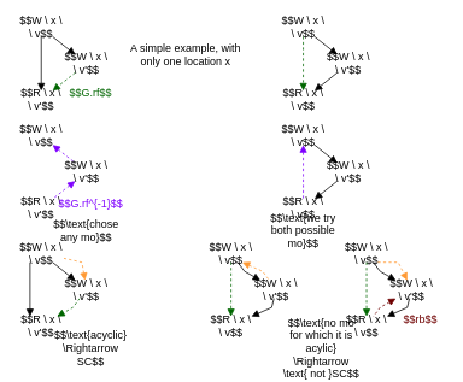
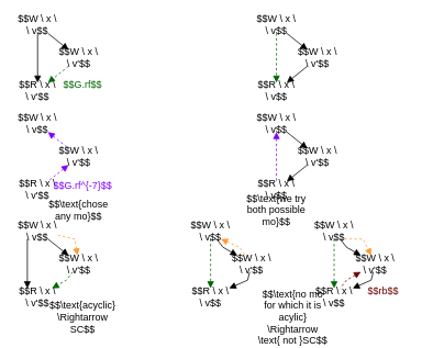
  <mxCell id="0" />
  <mxCell id="1" parent="0" />
  <mxCell id="2" style="edgeStyle=none;rounded=0;orthogonalLoop=1;jettySize=auto;html=1;exitX=0.5;exitY=1;exitDx=0;exitDy=0;entryX=0.5;entryY=0;entryDx=0;entryDy=0;strokeColor=#000000;fontColor=#FF9933;endArrow=block;endFill=1;" edge="1" parent="1" source="3" target="5"><mxGeometry relative="1" as="geometry" /></mxCell>
  <mxCell id="3" value="$$W \ x \ \ v$$" style="text;html=1;strokeColor=none;fillColor=none;align=center;verticalAlign=middle;whiteSpace=wrap;rounded=0;" vertex="1" parent="1"><mxGeometry x="20" y="20" width="50" height="20" as="geometry" /></mxCell>
  <mxCell id="4" value="$$W \ x \ \ v'$$" style="text;html=1;strokeColor=none;fillColor=none;align=center;verticalAlign=middle;whiteSpace=wrap;rounded=0;" vertex="1" parent="1"><mxGeometry x="70" y="60" width="50" height="20" as="geometry" /></mxCell>
  <mxCell id="5" value="$$R \ x \ \ v'$$" style="text;html=1;strokeColor=none;fillColor=none;align=center;verticalAlign=middle;whiteSpace=wrap;rounded=0;" vertex="1" parent="1"><mxGeometry x="20" y="100" width="50" height="20" as="geometry" /></mxCell>
  <mxCell id="6" style="rounded=0;orthogonalLoop=1;jettySize=auto;html=1;dashed=1;strokeColor=#006600;endArrow=block;endFill=1;" edge="1" parent="1" source="4" target="5"><mxGeometry relative="1" as="geometry"><mxPoint x="-134" y="60" as="sourcePoint" /><mxPoint x="-134" y="100" as="targetPoint" /></mxGeometry></mxCell>
  <mxCell id="7" style="edgeStyle=none;rounded=0;orthogonalLoop=1;jettySize=auto;html=1;dashed=1;strokeColor=#7F00FF;fontColor=#FF9933;endArrow=none;endFill=0;startArrow=block;startFill=1;" edge="1" parent="1" source="8" target="9"><mxGeometry relative="1" as="geometry" /></mxCell>
  <mxCell id="8" value="$$W \ x \ \ v$$" style="text;html=1;strokeColor=none;fillColor=none;align=center;verticalAlign=middle;whiteSpace=wrap;rounded=0;" vertex="1" parent="1"><mxGeometry x="20" y="140" width="50" height="20" as="geometry" /></mxCell>
  <mxCell id="9" value="$$W \ x \ \ v'$$" style="text;html=1;strokeColor=none;fillColor=none;align=center;verticalAlign=middle;whiteSpace=wrap;rounded=0;" vertex="1" parent="1"><mxGeometry x="70" y="180" width="50" height="20" as="geometry" /></mxCell>
  <mxCell id="10" value="$$R \ x \ \ v'$$" style="text;html=1;strokeColor=none;fillColor=none;align=center;verticalAlign=middle;whiteSpace=wrap;rounded=0;" vertex="1" parent="1"><mxGeometry x="20" y="220" width="50" height="20" as="geometry" /></mxCell>
  <mxCell id="11" style="rounded=0;orthogonalLoop=1;jettySize=auto;html=1;dashed=1;strokeColor=#7F00FF;endArrow=none;endFill=0;startArrow=block;startFill=1;" edge="1" parent="1" source="9" target="10"><mxGeometry relative="1" as="geometry"><mxPoint x="-134" y="180" as="sourcePoint" /><mxPoint x="-134" y="220" as="targetPoint" /></mxGeometry></mxCell>
- <mxCell id="12" value="$$G.rf^{-1}$$" style="text;html=1;strokeColor=none;fillColor=none;align=center;verticalAlign=middle;whiteSpace=wrap;rounded=0;fontColor=#7F00FF;" vertex="1" parent="1"><mxGeometry x="70" y="210" width="60" height="30" as="geometry" /></mxCell>
+ <mxCell id="12" value="$$G.rf^{-7}$$" style="text;html=1;strokeColor=none;fillColor=none;align=center;verticalAlign=middle;whiteSpace=wrap;rounded=0;fontColor=#7F00FF;" vertex="1" parent="1"><mxGeometry x="70" y="210" width="60" height="30" as="geometry" /></mxCell>
  <mxCell id="13" value="$$W \ x \ \ v$$" style="text;html=1;strokeColor=none;fillColor=none;align=center;verticalAlign=middle;whiteSpace=wrap;rounded=0;" vertex="1" parent="1"><mxGeometry x="20" y="270" width="50" height="20" as="geometry" /></mxCell>
  <mxCell id="14" value="$$W \ x \ \ v'$$" style="text;html=1;strokeColor=none;fillColor=none;align=center;verticalAlign=middle;whiteSpace=wrap;rounded=0;" vertex="1" parent="1"><mxGeometry x="70" y="310" width="50" height="20" as="geometry" /></mxCell>
  <mxCell id="15" value="$$R \ x \ \ v'$$" style="text;html=1;strokeColor=none;fillColor=none;align=center;verticalAlign=middle;whiteSpace=wrap;rounded=0;" vertex="1" parent="1"><mxGeometry x="20" y="350" width="50" height="20" as="geometry" /></mxCell>
  <mxCell id="16" style="edgeStyle=none;rounded=0;orthogonalLoop=1;jettySize=auto;html=1;dashed=1;strokeColor=#006600;fontColor=#FF9933;endArrow=block;endFill=1;" edge="1" parent="1" source="14" target="15"><mxGeometry relative="1" as="geometry"><mxPoint x="-202.5" y="300" as="sourcePoint" /><mxPoint x="-177.5" y="320" as="targetPoint" /><Array as="points"><mxPoint x="80" y="340" /></Array></mxGeometry></mxCell>
  <mxCell id="17" style="edgeStyle=none;rounded=0;orthogonalLoop=1;jettySize=auto;html=1;strokeColor=#000000;fontColor=#FF9933;endArrow=block;endFill=1;entryX=0.25;entryY=0;entryDx=0;entryDy=0;exitX=0.25;exitY=1;exitDx=0;exitDy=0;" edge="1" parent="1" source="13" target="15"><mxGeometry relative="1" as="geometry"><mxPoint x="-215" y="300" as="sourcePoint" /><mxPoint x="-215" y="360" as="targetPoint" /></mxGeometry></mxCell>
  <mxCell id="18" style="rounded=0;orthogonalLoop=1;jettySize=auto;html=1;dashed=1;strokeColor=#FF9933;endArrow=none;endFill=0;startArrow=block;startFill=1;" edge="1" parent="1" source="14" target="13"><mxGeometry relative="1" as="geometry"><mxPoint x="140" y="250" as="sourcePoint" /><mxPoint x="110" y="260" as="targetPoint" /><Array as="points"><mxPoint x="90" y="290" /></Array></mxGeometry></mxCell>
  <mxCell id="19" style="edgeStyle=none;rounded=0;orthogonalLoop=1;jettySize=auto;html=1;strokeColor=#000000;fontColor=#FF9933;endArrow=block;endFill=1;" edge="1" parent="1" source="3" target="4"><mxGeometry relative="1" as="geometry"><mxPoint x="55" y="50" as="sourcePoint" /><mxPoint x="55" y="110" as="targetPoint" /></mxGeometry></mxCell>
  <mxCell id="20" style="edgeStyle=none;rounded=0;orthogonalLoop=1;jettySize=auto;html=1;strokeColor=#000000;fontColor=#FF9933;endArrow=block;endFill=1;" edge="1" parent="1" source="13" target="14"><mxGeometry relative="1" as="geometry"><mxPoint x="42.5" y="300" as="sourcePoint" /><mxPoint x="42.5" y="360" as="targetPoint" /></mxGeometry></mxCell>
  <mxCell id="21" value="$$W \ x \ \ v$$" style="text;html=1;strokeColor=none;fillColor=none;align=center;verticalAlign=middle;whiteSpace=wrap;rounded=0;" vertex="1" parent="1"><mxGeometry x="310" y="20" width="50" height="20" as="geometry" /></mxCell>
  <mxCell id="22" value="$$W \ x \ \ v'$$" style="text;html=1;strokeColor=none;fillColor=none;align=center;verticalAlign=middle;whiteSpace=wrap;rounded=0;" vertex="1" parent="1"><mxGeometry x="360" y="60" width="50" height="20" as="geometry" /></mxCell>
  <mxCell id="23" value="$$R \ x \ \ v$$" style="text;html=1;strokeColor=none;fillColor=none;align=center;verticalAlign=middle;whiteSpace=wrap;rounded=0;" vertex="1" parent="1"><mxGeometry x="310" y="100" width="50" height="20" as="geometry" /></mxCell>
  <mxCell id="24" style="rounded=0;orthogonalLoop=1;jettySize=auto;html=1;dashed=1;strokeColor=#006600;endArrow=block;endFill=1;" edge="1" parent="1" source="21" target="23"><mxGeometry relative="1" as="geometry"><mxPoint x="156" y="60" as="sourcePoint" /><mxPoint x="156" y="100" as="targetPoint" /></mxGeometry></mxCell>
  <mxCell id="25" style="edgeStyle=none;rounded=0;orthogonalLoop=1;jettySize=auto;html=1;strokeColor=#000000;fontColor=#FF9933;endArrow=block;endFill=1;" edge="1" parent="1" source="21" target="22"><mxGeometry relative="1" as="geometry"><mxPoint x="345" y="50" as="sourcePoint" /><mxPoint x="345" y="110" as="targetPoint" /></mxGeometry></mxCell>
  <mxCell id="26" style="edgeStyle=none;rounded=0;orthogonalLoop=1;jettySize=auto;html=1;strokeColor=#000000;fontColor=#FF9933;endArrow=block;endFill=1;" edge="1" parent="1" source="22" target="23"><mxGeometry relative="1" as="geometry"><mxPoint x="357.5" y="50" as="sourcePoint" /><mxPoint x="382.5" y="70" as="targetPoint" /></mxGeometry></mxCell>
  <mxCell id="27" value="$$W \ x \ \ v$$" style="text;html=1;strokeColor=none;fillColor=none;align=center;verticalAlign=middle;whiteSpace=wrap;rounded=0;" vertex="1" parent="1"><mxGeometry x="310" y="140" width="50" height="20" as="geometry" /></mxCell>
  <mxCell id="28" value="$$W \ x \ \ v'$$" style="text;html=1;strokeColor=none;fillColor=none;align=center;verticalAlign=middle;whiteSpace=wrap;rounded=0;" vertex="1" parent="1"><mxGeometry x="360" y="180" width="50" height="20" as="geometry" /></mxCell>
  <mxCell id="29" value="$$R \ x \ \ v$$" style="text;html=1;strokeColor=none;fillColor=none;align=center;verticalAlign=middle;whiteSpace=wrap;rounded=0;" vertex="1" parent="1"><mxGeometry x="310" y="220" width="50" height="20" as="geometry" /></mxCell>
  <mxCell id="30" style="rounded=0;orthogonalLoop=1;jettySize=auto;html=1;dashed=1;strokeColor=#7F00FF;endArrow=none;endFill=0;startArrow=block;startFill=1;" edge="1" parent="1" source="27" target="29"><mxGeometry relative="1" as="geometry"><mxPoint x="156" y="180" as="sourcePoint" /><mxPoint x="156" y="220" as="targetPoint" /></mxGeometry></mxCell>
  <mxCell id="31" style="edgeStyle=none;rounded=0;orthogonalLoop=1;jettySize=auto;html=1;strokeColor=#000000;fontColor=#FF9933;endArrow=block;endFill=1;" edge="1" parent="1" source="27" target="28"><mxGeometry relative="1" as="geometry"><mxPoint x="345" y="170" as="sourcePoint" /><mxPoint x="345" y="230" as="targetPoint" /></mxGeometry></mxCell>
  <mxCell id="32" style="edgeStyle=none;rounded=0;orthogonalLoop=1;jettySize=auto;html=1;strokeColor=#000000;fontColor=#FF9933;endArrow=block;endFill=1;" edge="1" parent="1" source="28" target="29"><mxGeometry relative="1" as="geometry"><mxPoint x="357.5" y="170" as="sourcePoint" /><mxPoint x="382.5" y="190" as="targetPoint" /></mxGeometry></mxCell>
  <mxCell id="33" value="$$\text{chose any mo}$$" style="text;html=1;strokeColor=none;fillColor=none;align=center;verticalAlign=middle;whiteSpace=wrap;rounded=0;fontColor=#000000;" vertex="1" parent="1"><mxGeometry x="50" y="240" width="90" height="30" as="geometry" /></mxCell>
  <mxCell id="34" value="$$\text{acyclic} \Rightarrow SC$$" style="text;html=1;strokeColor=none;fillColor=none;align=center;verticalAlign=middle;whiteSpace=wrap;rounded=0;fontColor=#000000;" vertex="1" parent="1"><mxGeometry x="55" y="370" width="90" height="30" as="geometry" /></mxCell>
  <mxCell id="35" value="$$W \ x \ \ v$$" style="text;html=1;strokeColor=none;fillColor=none;align=center;verticalAlign=middle;whiteSpace=wrap;rounded=0;" vertex="1" parent="1"><mxGeometry x="380" y="270" width="50" height="20" as="geometry" /></mxCell>
  <mxCell id="36" value="$$W \ x \ \ v'$$" style="text;html=1;strokeColor=none;fillColor=none;align=center;verticalAlign=middle;whiteSpace=wrap;rounded=0;" vertex="1" parent="1"><mxGeometry x="430" y="310" width="50" height="20" as="geometry" /></mxCell>
  <mxCell id="37" value="$$R \ x \ \ v$$" style="text;html=1;strokeColor=none;fillColor=none;align=center;verticalAlign=middle;whiteSpace=wrap;rounded=0;" vertex="1" parent="1"><mxGeometry x="380" y="350" width="50" height="20" as="geometry" /></mxCell>
  <mxCell id="38" style="rounded=0;orthogonalLoop=1;jettySize=auto;html=1;dashed=1;strokeColor=#6F0000;endArrow=none;endFill=0;startArrow=block;startFill=1;fillColor=#a20025;" edge="1" parent="1" source="36" target="37"><mxGeometry relative="1" as="geometry"><mxPoint x="226" y="310" as="sourcePoint" /><mxPoint x="226" y="350" as="targetPoint" /><Array as="points"><mxPoint x="420" y="340" /></Array></mxGeometry></mxCell>
  <mxCell id="39" style="edgeStyle=none;rounded=0;orthogonalLoop=1;jettySize=auto;html=1;strokeColor=#000000;fontColor=#FF9933;endArrow=block;endFill=1;" edge="1" parent="1" source="35" target="36"><mxGeometry relative="1" as="geometry"><mxPoint x="415" y="300" as="sourcePoint" /><mxPoint x="415" y="360" as="targetPoint" /><Array as="points"><mxPoint x="420" y="300" /></Array></mxGeometry></mxCell>
  <mxCell id="40" style="edgeStyle=none;rounded=0;orthogonalLoop=1;jettySize=auto;html=1;strokeColor=#000000;fontColor=#FF9933;endArrow=block;endFill=1;" edge="1" parent="1" source="36" target="37"><mxGeometry relative="1" as="geometry"><mxPoint x="427.5" y="300" as="sourcePoint" /><mxPoint x="452.5" y="320" as="targetPoint" /><Array as="points"><mxPoint x="450" y="340" /></Array></mxGeometry></mxCell>
  <mxCell id="41" style="rounded=0;orthogonalLoop=1;jettySize=auto;html=1;exitX=0.75;exitY=1;exitDx=0;exitDy=0;dashed=1;strokeColor=#FF9933;endArrow=block;endFill=1;" edge="1" parent="1" source="35" target="36"><mxGeometry relative="1" as="geometry"><mxPoint x="45" y="190" as="sourcePoint" /><mxPoint x="45" y="230" as="targetPoint" /><Array as="points"><mxPoint x="440" y="290" /></Array></mxGeometry></mxCell>
  <mxCell id="42" style="rounded=0;orthogonalLoop=1;jettySize=auto;html=1;dashed=1;strokeColor=#006600;endArrow=block;endFill=1;" edge="1" parent="1" source="35" target="37"><mxGeometry relative="1" as="geometry"><mxPoint x="155" y="300" as="sourcePoint" /><mxPoint x="155" y="360" as="targetPoint" /></mxGeometry></mxCell>
  <mxCell id="43" value="$$W \ x \ \ v$$" style="text;html=1;strokeColor=none;fillColor=none;align=center;verticalAlign=middle;whiteSpace=wrap;rounded=0;" vertex="1" parent="1"><mxGeometry x="230" y="270" width="50" height="20" as="geometry" /></mxCell>
  <mxCell id="44" value="$$W \ x \ \ v'$$" style="text;html=1;strokeColor=none;fillColor=none;align=center;verticalAlign=middle;whiteSpace=wrap;rounded=0;" vertex="1" parent="1"><mxGeometry x="280" y="310" width="50" height="20" as="geometry" /></mxCell>
  <mxCell id="45" value="$$R \ x \ \ v$$" style="text;html=1;strokeColor=none;fillColor=none;align=center;verticalAlign=middle;whiteSpace=wrap;rounded=0;" vertex="1" parent="1"><mxGeometry x="230" y="350" width="50" height="20" as="geometry" /></mxCell>
  <mxCell id="46" style="edgeStyle=none;rounded=0;orthogonalLoop=1;jettySize=auto;html=1;strokeColor=#000000;fontColor=#FF9933;endArrow=block;endFill=1;" edge="1" parent="1" source="43" target="44"><mxGeometry relative="1" as="geometry"><mxPoint x="265" y="300" as="sourcePoint" /><mxPoint x="265" y="360" as="targetPoint" /><Array as="points"><mxPoint x="270" y="300" /></Array></mxGeometry></mxCell>
  <mxCell id="47" style="edgeStyle=none;rounded=0;orthogonalLoop=1;jettySize=auto;html=1;strokeColor=#000000;fontColor=#FF9933;endArrow=block;endFill=1;" edge="1" parent="1" source="44" target="45"><mxGeometry relative="1" as="geometry"><mxPoint x="277.5" y="300" as="sourcePoint" /><mxPoint x="302.5" y="320" as="targetPoint" /><Array as="points"><mxPoint x="300" y="340" /></Array></mxGeometry></mxCell>
  <mxCell id="48" style="rounded=0;orthogonalLoop=1;jettySize=auto;html=1;exitX=0.75;exitY=1;exitDx=0;exitDy=0;dashed=1;strokeColor=#FF9933;endArrow=none;endFill=0;startArrow=block;startFill=1;" edge="1" parent="1" source="43" target="44"><mxGeometry relative="1" as="geometry"><mxPoint x="-105" y="190" as="sourcePoint" /><mxPoint x="-105" y="230" as="targetPoint" /><Array as="points"><mxPoint x="290" y="300" /></Array></mxGeometry></mxCell>
  <mxCell id="49" style="rounded=0;orthogonalLoop=1;jettySize=auto;html=1;dashed=1;strokeColor=#006600;endArrow=block;endFill=1;" edge="1" parent="1" source="43" target="45"><mxGeometry relative="1" as="geometry"><mxPoint x="5" y="300" as="sourcePoint" /><mxPoint x="5" y="360" as="targetPoint" /></mxGeometry></mxCell>
  <mxCell id="50" value="$$rb$$" style="text;html=1;strokeColor=none;fillColor=none;align=center;verticalAlign=middle;whiteSpace=wrap;rounded=0;fontColor=#6F0000;" vertex="1" parent="1"><mxGeometry x="440" y="340" width="50" height="25" as="geometry" /></mxCell>
  <mxCell id="51" value="$$\text{no mo for which it is acylic} \Rightarrow \text{ not }SC$$" style="text;html=1;strokeColor=none;fillColor=none;align=center;verticalAlign=middle;whiteSpace=wrap;rounded=0;fontColor=#000000;" vertex="1" parent="1"><mxGeometry x="310" y="370" width="90" height="30" as="geometry" /></mxCell>
  <mxCell id="52" value="$$\text{we try both possible mo}$$" style="text;html=1;strokeColor=none;fillColor=none;align=center;verticalAlign=middle;whiteSpace=wrap;rounded=0;fontColor=#000000;" vertex="1" parent="1"><mxGeometry x="290" y="240" width="90" height="30" as="geometry" /></mxCell>
  <mxCell id="53" value="$$G.rf$$" style="text;html=1;strokeColor=none;fillColor=none;align=center;verticalAlign=middle;whiteSpace=wrap;rounded=0;fontColor=#006600;" vertex="1" parent="1"><mxGeometry x="75" y="90" width="50" height="25" as="geometry" /></mxCell>
- <mxCell id="54" value="A simple example, with only one location x" style="text;html=1;strokeColor=none;fillColor=none;align=center;verticalAlign=middle;whiteSpace=wrap;rounded=0;fontColor=#000000;" vertex="1" parent="1"><mxGeometry x="140" y="50" width="130" height="20" as="geometry" /></mxCell>
